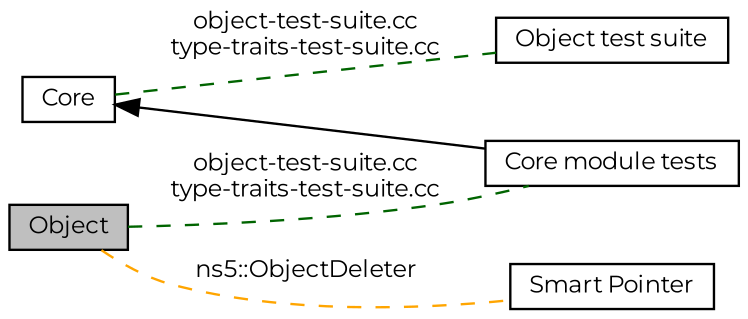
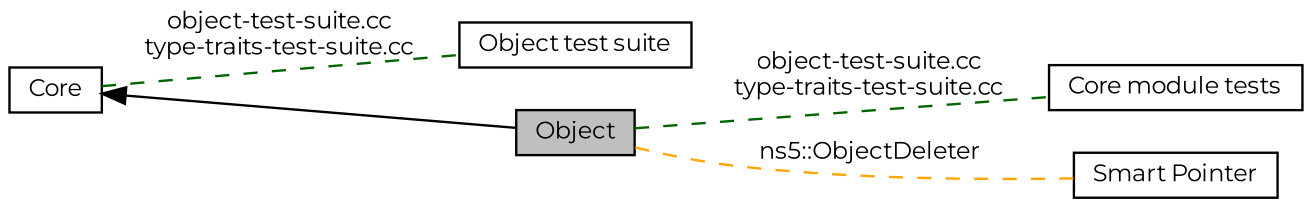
  digraph {
    fontname=Montserrat
    rankdir=LR
    node [color=black fillcolor=white fontname=Montserrat fontsize=10 shape=box style=filled]
    edge [color=darkgreen dir=none fontname=Montserrat fontsize=10 labelfontname=Helvetica labelfontsize=10 shape=plaintext style=dashed]
    n1 [height=0.2 label="Object test suite" width=0.4]
    n2 [height=0.2 label="Core module tests" width=0.4]
    n3 [height=0.2 label="Smart Pointer" width=0.4]
    n4 [fillcolor=grey75 fontcolor=black height=0.2 label=Object width=0.4]
    n5 [height=0.2 label=Core width=0.4]
    n4 -> n2 [label="object-test-suite.cc\ntype-traits-test-suite.cc"]
    n4 -> n3 [color=orange label="ns5::ObjectDeleter"]
    n5 -> n1 [label="object-test-suite.cc\ntype-traits-test-suite.cc"]
-   n5 -> n2 [dir=back style=solid color=""]
+   n5 -> n4 [dir=back style=solid color=""]
  }
